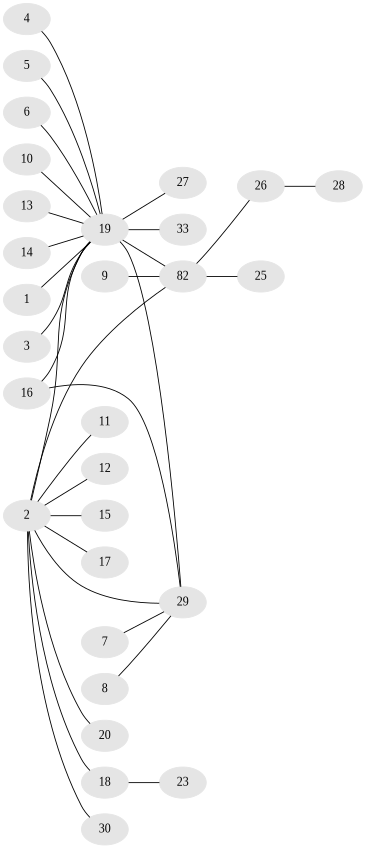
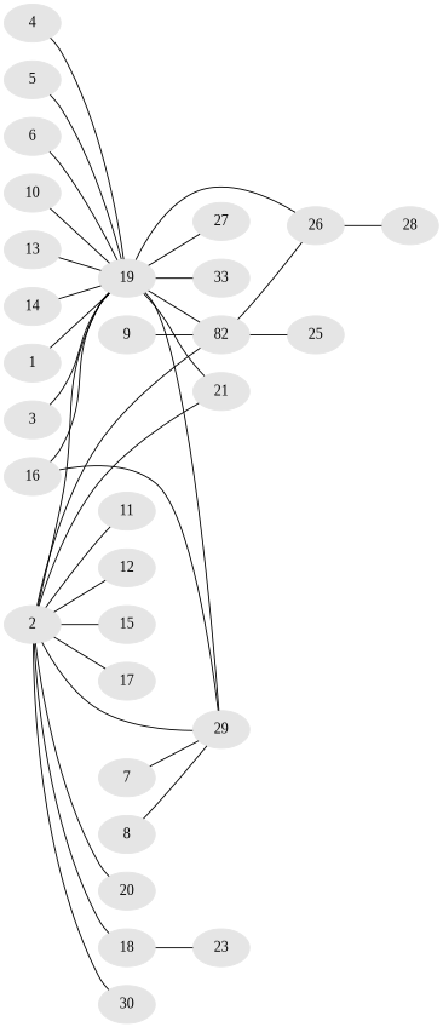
  graph {
    fontname="Liberation Serif"
    rankdir=LR
    node [color=gray90 fontname="Liberation Serif" style=filled]
    edge [fontname="Liberation Serif" weight=1.0]
    1
    19
+   21
    n4 [label=82]
    29
    26
    27
    n8 [label=33]
    2
    11
    12
    15
    17
    18
    20
    30
    23
    25
    3
    4
    5
    6
    7
    8
    9
    10
    13
    14
    16
    28
    1 -- 19
+   19 -- 21 [weight=2.0]
    19 -- n4
    19 -- 29
+   19 -- 26
    19 -- 27
    19 -- n8
    n4 -- 26
    n4 -- 25
    26 -- 28
    2 -- 19
+   2 -- 21
    2 -- n4
    2 -- 29
    2 -- 11
    2 -- 12
    2 -- 15
    2 -- 17
    2 -- 18
    2 -- 20
    2 -- 30
    18 -- 23
    3 -- 19
    4 -- 19
    5 -- 19
    6 -- 19
    7 -- 29
    8 -- 29
    9 -- n4
    10 -- 19
    13 -- 19
    14 -- 19
    16 -- 19
    16 -- 29
  }
